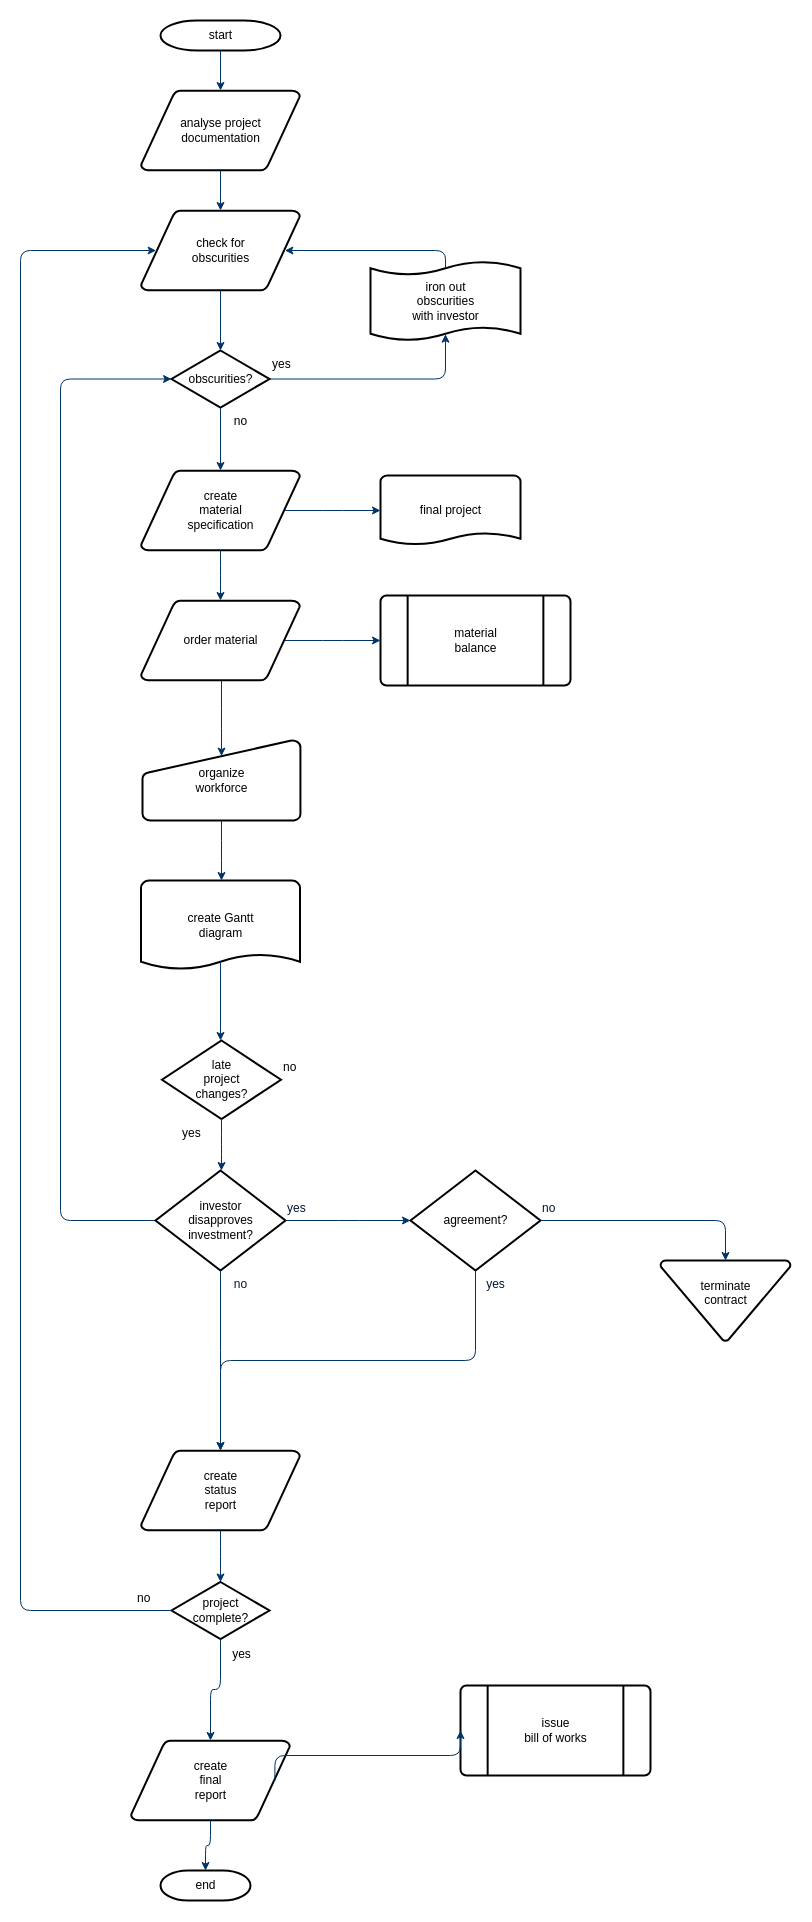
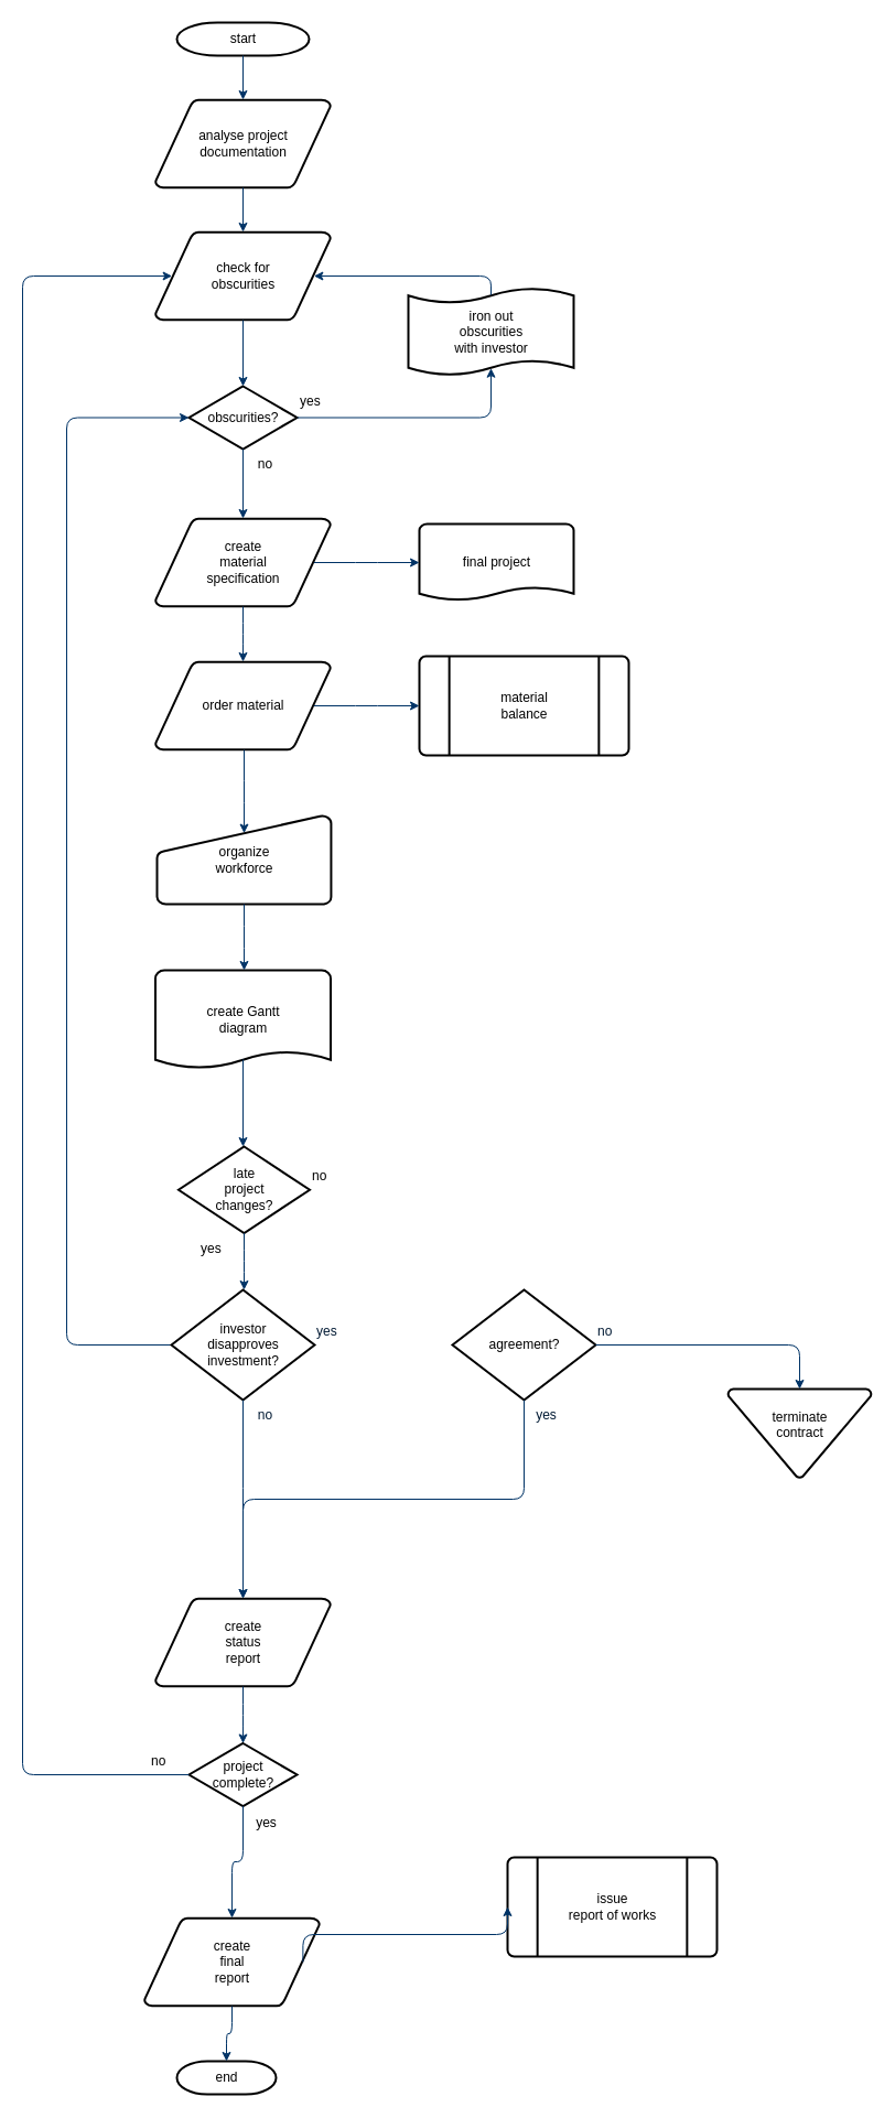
  <mxCell id="0" />
  <mxCell id="1" parent="0" />
  <mxCell id="2" value="start" style="shape=mxgraph.flowchart.terminator;strokeWidth=2;gradientColor=none;gradientDirection=north;fontStyle=0;html=1;" parent="1" vertex="1"><mxGeometry x="160" y="20" width="120" height="30" as="geometry" /></mxCell>
  <mxCell id="3" value="analyse project&#10; documentation" style="shape=mxgraph.flowchart.data;strokeWidth=2;gradientColor=none;gradientDirection=north;fontStyle=0;html=1;" parent="1" vertex="1"><mxGeometry x="140.5" y="90" width="159" height="80" as="geometry" /></mxCell>
  <mxCell id="4" value="create&#10;material&#10;specification" style="shape=mxgraph.flowchart.data;strokeWidth=2;gradientColor=none;gradientDirection=north;fontStyle=0;html=1;" parent="1" vertex="1"><mxGeometry x="140.5" y="470" width="159" height="80" as="geometry" /></mxCell>
  <mxCell id="5" value="check for&#10;obscurities" style="shape=mxgraph.flowchart.data;strokeWidth=2;gradientColor=none;gradientDirection=north;fontStyle=0;html=1;" parent="1" vertex="1"><mxGeometry x="140.5" y="210" width="159" height="80" as="geometry" /></mxCell>
  <mxCell id="6" value="obscurities?" style="shape=mxgraph.flowchart.decision;strokeWidth=2;gradientColor=none;gradientDirection=north;fontStyle=0;html=1;" parent="1" vertex="1"><mxGeometry x="171" y="350" width="98" height="57" as="geometry" /></mxCell>
  <mxCell id="7" style="fontStyle=1;strokeColor=#003366;strokeWidth=1;html=1;" parent="1" source="2" target="3" edge="1"><mxGeometry relative="1" as="geometry" /></mxCell>
  <mxCell id="8" style="fontStyle=1;strokeColor=#003366;strokeWidth=1;html=1;" parent="1" source="3" target="5" edge="1"><mxGeometry relative="1" as="geometry" /></mxCell>
  <mxCell id="9" style="entryX=0.5;entryY=0;entryPerimeter=0;fontStyle=1;strokeColor=#003366;strokeWidth=1;html=1;" parent="1" source="5" target="6" edge="1"><mxGeometry relative="1" as="geometry" /></mxCell>
  <mxCell id="10" value="" style="edgeStyle=elbowEdgeStyle;elbow=horizontal;entryX=0.5;entryY=0.91;entryPerimeter=0;exitX=1;exitY=0.5;exitPerimeter=0;fontStyle=1;strokeColor=#003366;strokeWidth=1;html=1;" parent="1" source="6" target="50" edge="1"><mxGeometry x="381" y="28.5" width="100" height="100" as="geometry"><mxPoint x="650" y="407" as="sourcePoint" /><mxPoint x="665.395" y="278.5" as="targetPoint" /><Array as="points"><mxPoint x="445" y="360" /></Array></mxGeometry></mxCell>
  <mxCell id="11" value="yes" style="text;fontStyle=0;html=1;strokeColor=none;gradientColor=none;fillColor=none;strokeWidth=2;" parent="1" vertex="1"><mxGeometry x="270" y="350" width="40" height="26" as="geometry" /></mxCell>
  <mxCell id="12" value="" style="edgeStyle=elbowEdgeStyle;elbow=horizontal;fontColor=#001933;fontStyle=1;strokeColor=#003366;strokeWidth=1;html=1;" parent="1" source="6" target="4" edge="1"><mxGeometry width="100" height="100" as="geometry"><mxPoint y="60" as="sourcePoint" x="-100" /><mxPoint x="0" as="targetPoint" y="-40" /></mxGeometry></mxCell>
  <mxCell id="13" value="order material" style="shape=mxgraph.flowchart.data;strokeWidth=2;gradientColor=none;gradientDirection=north;fontStyle=0;html=1;" parent="1" vertex="1"><mxGeometry x="140.5" y="600" width="159" height="80" as="geometry" /></mxCell>
  <mxCell id="14" value="no" style="text;fontStyle=0;html=1;strokeColor=none;gradientColor=none;fillColor=none;strokeWidth=2;align=center;" parent="1" vertex="1"><mxGeometry x="220" y="407" width="40" height="26" as="geometry" /></mxCell>
  <mxCell id="15" value="final project" style="shape=mxgraph.flowchart.document;strokeWidth=2;gradientColor=none;gradientDirection=north;fontStyle=0;html=1;" parent="1" vertex="1"><mxGeometry x="380" y="475" width="140" height="70" as="geometry" /></mxCell>
  <mxCell id="16" value="" style="edgeStyle=elbowEdgeStyle;elbow=horizontal;exitX=0.905;exitY=0.5;exitPerimeter=0;fontStyle=1;strokeColor=#003366;strokeWidth=1;html=1;" parent="1" source="4" target="15" edge="1"><mxGeometry width="100" height="100" as="geometry"><mxPoint y="60" as="sourcePoint" x="-100" /><mxPoint x="0" as="targetPoint" y="-40" /></mxGeometry></mxCell>
  <mxCell id="17" value="" style="edgeStyle=elbowEdgeStyle;elbow=horizontal;fontStyle=1;strokeColor=#003366;strokeWidth=1;html=1;" parent="1" source="4" target="13" edge="1"><mxGeometry width="100" height="100" as="geometry"><mxPoint y="60" as="sourcePoint" x="-100" /><mxPoint x="0" as="targetPoint" y="-40" /></mxGeometry></mxCell>
  <mxCell id="18" value="material&#10;balance" style="shape=mxgraph.flowchart.predefined_process;strokeWidth=2;gradientColor=none;gradientDirection=north;fontStyle=0;html=1;" parent="1" vertex="1"><mxGeometry x="380" y="595" width="190" height="90" as="geometry" /></mxCell>
  <mxCell id="19" value="" style="edgeStyle=elbowEdgeStyle;elbow=horizontal;exitX=0.905;exitY=0.5;exitPerimeter=0;fontStyle=1;strokeColor=#003366;strokeWidth=1;html=1;" parent="1" source="13" target="18" edge="1"><mxGeometry width="100" height="100" as="geometry"><mxPoint y="60" as="sourcePoint" x="-100" /><mxPoint x="0" as="targetPoint" y="-40" /></mxGeometry></mxCell>
  <mxCell id="20" value="organize &#10;workforce" style="shape=mxgraph.flowchart.manual_input;strokeWidth=2;gradientColor=none;gradientDirection=north;fontStyle=0;html=1;" parent="1" vertex="1"><mxGeometry x="142" y="740" width="158" height="80" as="geometry" /></mxCell>
  <mxCell id="21" value="" style="edgeStyle=elbowEdgeStyle;elbow=horizontal;entryX=0.5;entryY=0.195;entryPerimeter=0;fontStyle=1;strokeColor=#003366;strokeWidth=1;html=1;" parent="1" source="13" target="20" edge="1"><mxGeometry width="100" height="100" as="geometry"><mxPoint y="60" as="sourcePoint" x="-100" /><mxPoint x="0" as="targetPoint" y="-40" /></mxGeometry></mxCell>
  <mxCell id="22" value="create Gantt&#10;diagram" style="shape=mxgraph.flowchart.document;strokeWidth=2;gradientColor=none;gradientDirection=north;fontStyle=0;html=1;" parent="1" vertex="1"><mxGeometry x="140.5" y="880" width="159" height="90" as="geometry" /></mxCell>
  <mxCell id="23" value="" style="edgeStyle=elbowEdgeStyle;elbow=horizontal;exitX=0.5;exitY=1;exitPerimeter=0;fontStyle=1;strokeColor=#003366;strokeWidth=1;html=1;" parent="1" source="20" target="22" edge="1"><mxGeometry width="100" height="100" as="geometry"><mxPoint y="60" as="sourcePoint" x="-100" /><mxPoint x="0" as="targetPoint" y="-40" /></mxGeometry></mxCell>
  <mxCell id="24" value="late&#10;project&#10;changes?" style="shape=mxgraph.flowchart.decision;strokeWidth=2;gradientColor=none;gradientDirection=north;fontStyle=0;html=1;" parent="1" vertex="1"><mxGeometry x="161.5" y="1040" width="119" height="78.5" as="geometry" /></mxCell>
  <mxCell id="25" value="" style="edgeStyle=elbowEdgeStyle;elbow=horizontal;exitX=0.5;exitY=0.9;exitPerimeter=0;fontStyle=1;strokeColor=#003366;strokeWidth=1;html=1;" parent="1" source="22" target="24" edge="1"><mxGeometry width="100" height="100" as="geometry"><mxPoint y="60" as="sourcePoint" x="-100" /><mxPoint x="0" as="targetPoint" y="-40" /></mxGeometry></mxCell>
  <mxCell id="26" value="" style="edgeStyle=elbowEdgeStyle;elbow=horizontal;exitX=0;exitY=0.5;exitPerimeter=0;entryX=0;entryY=0.5;entryPerimeter=0;fontStyle=1;strokeColor=#003366;strokeWidth=1;html=1;" parent="1" source="28" target="6" edge="1"><mxGeometry width="100" height="100" as="geometry"><mxPoint y="60" as="sourcePoint" x="-100" /><mxPoint x="0" as="targetPoint" y="-40" /><Array as="points"><mxPoint x="60" y="810" /></Array></mxGeometry></mxCell>
  <mxCell id="27" value="yes" style="text;fontStyle=0;html=1;strokeColor=none;gradientColor=none;fillColor=none;strokeWidth=2;" parent="1" vertex="1"><mxGeometry x="180" y="1118.5" width="40" height="26" as="geometry" /></mxCell>
  <mxCell id="28" value="investor&#10;disapproves&#10; investment?" style="shape=mxgraph.flowchart.decision;strokeWidth=2;gradientColor=none;gradientDirection=north;fontStyle=0;html=1;" parent="1" vertex="1"><mxGeometry x="155" y="1170" width="130" height="100" as="geometry" /></mxCell>
  <mxCell id="29" value="agreement?" style="shape=mxgraph.flowchart.decision;strokeWidth=2;gradientColor=none;gradientDirection=north;fontStyle=0;html=1;" parent="1" vertex="1"><mxGeometry x="410" y="1170" width="130" height="100" as="geometry" /></mxCell>
  <mxCell id="30" value="" style="edgeStyle=elbowEdgeStyle;elbow=horizontal;exitX=0.5;exitY=1;exitPerimeter=0;fontStyle=1;strokeColor=#003366;strokeWidth=1;html=1;" parent="1" source="24" target="28" edge="1"><mxGeometry width="100" height="100" as="geometry"><mxPoint y="60" as="sourcePoint" x="-100" /><mxPoint x="0" as="targetPoint" y="-40" /></mxGeometry></mxCell>
- <mxCell id="31" value="" style="edgeStyle=elbowEdgeStyle;elbow=horizontal;exitX=1;exitY=0.5;exitPerimeter=0;entryX=0;entryY=0.5;entryPerimeter=0;fontStyle=1;strokeColor=#003366;strokeWidth=1;html=1;" parent="1" source="28" target="29" edge="1"><mxGeometry width="100" height="100" as="geometry"><mxPoint y="60" as="sourcePoint" x="-100" /><mxPoint x="0" as="targetPoint" y="-40" /></mxGeometry></mxCell>
  <mxCell id="32" value="terminate&#10;contract&#10;" style="shape=mxgraph.flowchart.merge_or_storage;strokeWidth=2;gradientColor=none;gradientDirection=north;fontStyle=0;html=1;" parent="1" vertex="1"><mxGeometry x="660" y="1260" width="130" height="80.5" as="geometry" /></mxCell>
  <mxCell id="33" value="" style="edgeStyle=elbowEdgeStyle;elbow=vertical;exitX=1;exitY=0.5;exitPerimeter=0;entryX=0.5;entryY=0;entryPerimeter=0;fontStyle=1;strokeColor=#003366;strokeWidth=1;html=1;" parent="1" source="29" target="32" edge="1"><mxGeometry width="100" height="100" as="geometry"><mxPoint y="60" as="sourcePoint" x="-100" /><mxPoint x="0" as="targetPoint" y="-40" /><Array as="points"><mxPoint x="640" y="1220" /></Array></mxGeometry></mxCell>
  <mxCell id="34" value="create&#10;status&#10;report" style="shape=mxgraph.flowchart.data;strokeWidth=2;gradientColor=none;gradientDirection=north;fontStyle=0;html=1;" parent="1" vertex="1"><mxGeometry x="140.5" y="1450" width="159" height="80" as="geometry" /></mxCell>
  <mxCell id="35" value="" style="edgeStyle=elbowEdgeStyle;elbow=vertical;exitX=0.5;exitY=1;exitPerimeter=0;fontColor=#001933;fontStyle=1;strokeColor=#003366;strokeWidth=1;html=1;" parent="1" source="28" target="34" edge="1"><mxGeometry width="100" height="100" as="geometry"><mxPoint y="60" as="sourcePoint" x="-100" /><mxPoint x="0" as="targetPoint" y="-40" /></mxGeometry></mxCell>
  <mxCell id="36" value="" style="edgeStyle=elbowEdgeStyle;elbow=vertical;exitX=0.5;exitY=1;exitPerimeter=0;entryX=0.5;entryY=0;entryPerimeter=0;fontStyle=1;strokeColor=#003366;strokeWidth=1;html=1;" parent="1" source="29" target="34" edge="1"><mxGeometry width="100" height="100" as="geometry"><mxPoint y="60" as="sourcePoint" x="-100" /><mxPoint x="0" as="targetPoint" y="-40" /></mxGeometry></mxCell>
  <mxCell id="37" value="project&#10;complete?" style="shape=mxgraph.flowchart.decision;strokeWidth=2;gradientColor=none;gradientDirection=north;fontStyle=0;html=1;" parent="1" vertex="1"><mxGeometry x="171" y="1581.5" width="98" height="57" as="geometry" /></mxCell>
  <mxCell id="38" value="create&#10;final&#10;report" style="shape=mxgraph.flowchart.data;strokeWidth=2;gradientColor=none;gradientDirection=north;fontStyle=0;html=1;" parent="1" vertex="1"><mxGeometry x="130.5" y="1740" width="159" height="80" as="geometry" /></mxCell>
- <mxCell id="39" value="issue&#10;bill of works" style="shape=mxgraph.flowchart.predefined_process;strokeWidth=2;gradientColor=none;gradientDirection=north;fontStyle=0;html=1;" parent="1" vertex="1"><mxGeometry x="460" y="1685" width="190" height="90" as="geometry" /></mxCell>
+ <mxCell id="39" value="issue&#10;report of works" style="shape=mxgraph.flowchart.predefined_process;strokeWidth=2;gradientColor=none;gradientDirection=north;fontStyle=0;html=1;" parent="1" vertex="1"><mxGeometry x="460" y="1685" width="190" height="90" as="geometry" /></mxCell>
  <mxCell id="40" value="end" style="shape=mxgraph.flowchart.terminator;strokeWidth=2;gradientColor=none;gradientDirection=north;fontStyle=0;html=1;" parent="1" vertex="1"><mxGeometry x="160" y="1870" width="90" height="30" as="geometry" /></mxCell>
  <mxCell id="41" value="" style="edgeStyle=elbowEdgeStyle;elbow=vertical;exitX=0.5;exitY=1;exitPerimeter=0;entryX=0.5;entryY=0;entryPerimeter=0;fontStyle=1;strokeColor=#003366;strokeWidth=1;html=1;" parent="1" source="34" target="37" edge="1"><mxGeometry width="100" height="100" as="geometry"><mxPoint y="60" as="sourcePoint" x="-100" /><mxPoint x="0" as="targetPoint" y="-40" /></mxGeometry></mxCell>
  <mxCell id="42" value="" style="edgeStyle=elbowEdgeStyle;elbow=vertical;exitX=0.5;exitY=1;exitPerimeter=0;entryX=0.5;entryY=0;entryPerimeter=0;fontStyle=1;strokeColor=#003366;strokeWidth=1;html=1;" parent="1" source="37" target="38" edge="1"><mxGeometry width="100" height="100" as="geometry"><mxPoint y="60" as="sourcePoint" x="-100" /><mxPoint x="0" as="targetPoint" y="-40" /></mxGeometry></mxCell>
  <mxCell id="43" value="" style="edgeStyle=elbowEdgeStyle;elbow=vertical;exitX=0.5;exitY=1;exitPerimeter=0;entryX=0.5;entryY=0;entryPerimeter=0;fontStyle=1;strokeColor=#003366;strokeWidth=1;html=1;" parent="1" source="38" target="40" edge="1"><mxGeometry width="100" height="100" as="geometry"><mxPoint y="60" as="sourcePoint" x="-100" /><mxPoint x="0" as="targetPoint" y="-40" /></mxGeometry></mxCell>
  <mxCell id="44" value="" style="edgeStyle=elbowEdgeStyle;elbow=vertical;exitX=0.905;exitY=0.5;exitPerimeter=0;entryX=0;entryY=0.5;entryPerimeter=0;fontStyle=1;strokeColor=#003366;strokeWidth=1;html=1;" parent="1" source="38" target="39" edge="1"><mxGeometry width="100" height="100" as="geometry"><mxPoint y="60" as="sourcePoint" x="-100" /><mxPoint x="0" as="targetPoint" y="-40" /></mxGeometry></mxCell>
  <mxCell id="45" value="no" style="text;fontStyle=0;html=1;strokeColor=none;gradientColor=none;fillColor=none;strokeWidth=2;" parent="1" vertex="1"><mxGeometry x="280.5" y="1053.25" width="40" height="26" as="geometry" /></mxCell>
  <mxCell id="46" value="yes" style="text;fontColor=#001933;fontStyle=0;html=1;strokeColor=none;gradientColor=none;fillColor=none;strokeWidth=2;" parent="1" vertex="1"><mxGeometry x="285" y="1194" width="40" height="26" as="geometry" /></mxCell>
  <mxCell id="47" value="no" style="text;fontColor=#001933;fontStyle=0;html=1;strokeColor=none;gradientColor=none;fillColor=none;strokeWidth=2;align=center;" parent="1" vertex="1"><mxGeometry x="220" y="1270" width="40" height="26" as="geometry" /></mxCell>
  <mxCell id="48" value="yes" style="text;fontColor=#001933;fontStyle=0;html=1;strokeColor=none;gradientColor=none;fillColor=none;strokeWidth=2;align=center;" parent="1" vertex="1"><mxGeometry x="475" y="1270" width="40" height="26" as="geometry" /></mxCell>
  <mxCell id="49" value="no" style="text;fontColor=#001933;fontStyle=0;html=1;strokeColor=none;gradientColor=none;fillColor=none;strokeWidth=2;" parent="1" vertex="1"><mxGeometry x="540" y="1194" width="40" height="26" as="geometry" /></mxCell>
  <mxCell id="50" value="iron out&#10;obscurities &#10;with investor" style="shape=mxgraph.flowchart.paper_tape;strokeWidth=2;gradientColor=none;gradientDirection=north;fontStyle=0;html=1;" parent="1" vertex="1"><mxGeometry x="370" y="260" width="150" height="81" as="geometry" /></mxCell>
  <mxCell id="51" value="" style="edgeStyle=elbowEdgeStyle;elbow=horizontal;exitX=0.5;exitY=0.09;exitPerimeter=0;entryX=0.905;entryY=0.5;entryPerimeter=0;fontStyle=1;strokeColor=#003366;strokeWidth=1;html=1;" parent="1" source="50" target="5" edge="1"><mxGeometry width="100" height="100" as="geometry"><mxPoint y="60" as="sourcePoint" x="-100" /><mxPoint x="0" as="targetPoint" y="-40" /><Array as="points"><mxPoint x="445" y="260" /></Array></mxGeometry></mxCell>
  <mxCell id="52" value="yes" style="text;fontStyle=0;html=1;strokeColor=none;gradientColor=none;fillColor=none;strokeWidth=2;align=center;" parent="1" vertex="1"><mxGeometry x="221" y="1640" width="40" height="26" as="geometry" /></mxCell>
  <mxCell id="53" value="" style="edgeStyle=elbowEdgeStyle;elbow=horizontal;exitX=0;exitY=0.5;exitPerimeter=0;entryX=0.095;entryY=0.5;entryPerimeter=0;fontStyle=1;strokeColor=#003366;strokeWidth=1;html=1;" parent="1" source="37" target="5" edge="1"><mxGeometry width="100" height="100" as="geometry"><mxPoint y="60" as="sourcePoint" x="-100" /><mxPoint x="0" as="targetPoint" y="-40" /><Array as="points"><mxPoint x="20" y="930" /></Array></mxGeometry></mxCell>
  <mxCell id="54" value="no" style="text;fontStyle=0;html=1;strokeColor=none;gradientColor=none;fillColor=none;strokeWidth=2;" parent="1" vertex="1"><mxGeometry x="135" y="1584" width="40" height="26" as="geometry" /></mxCell>
